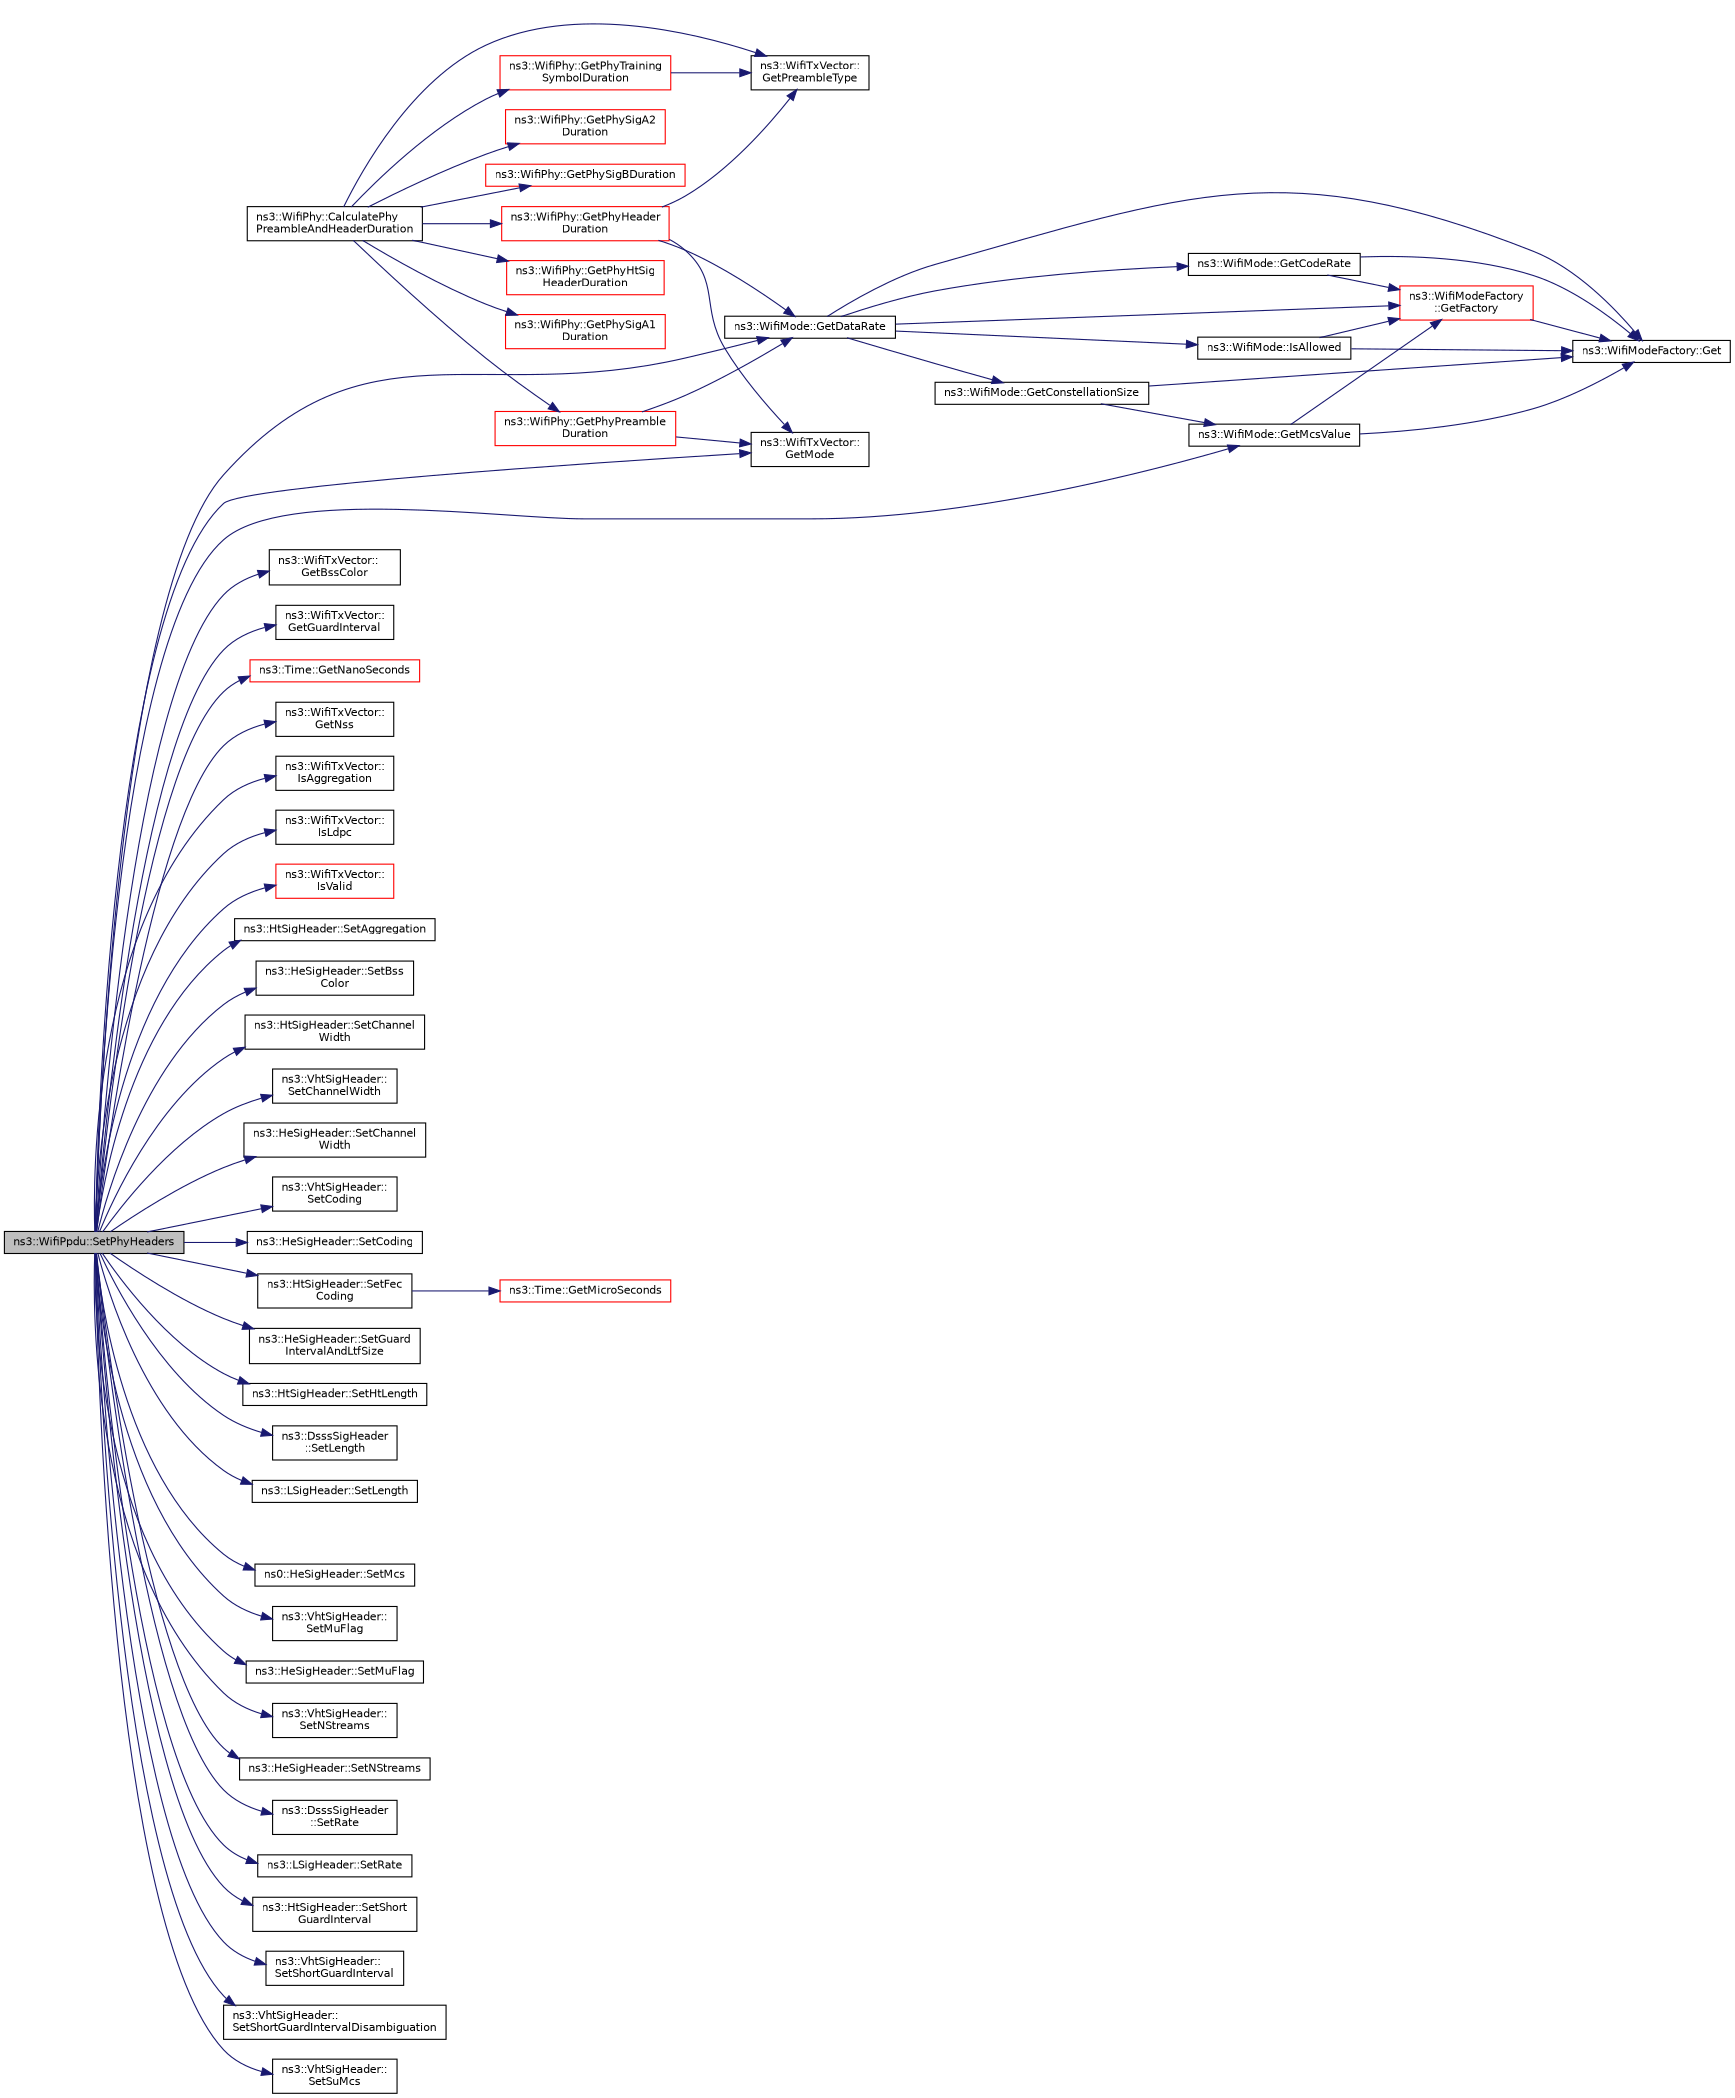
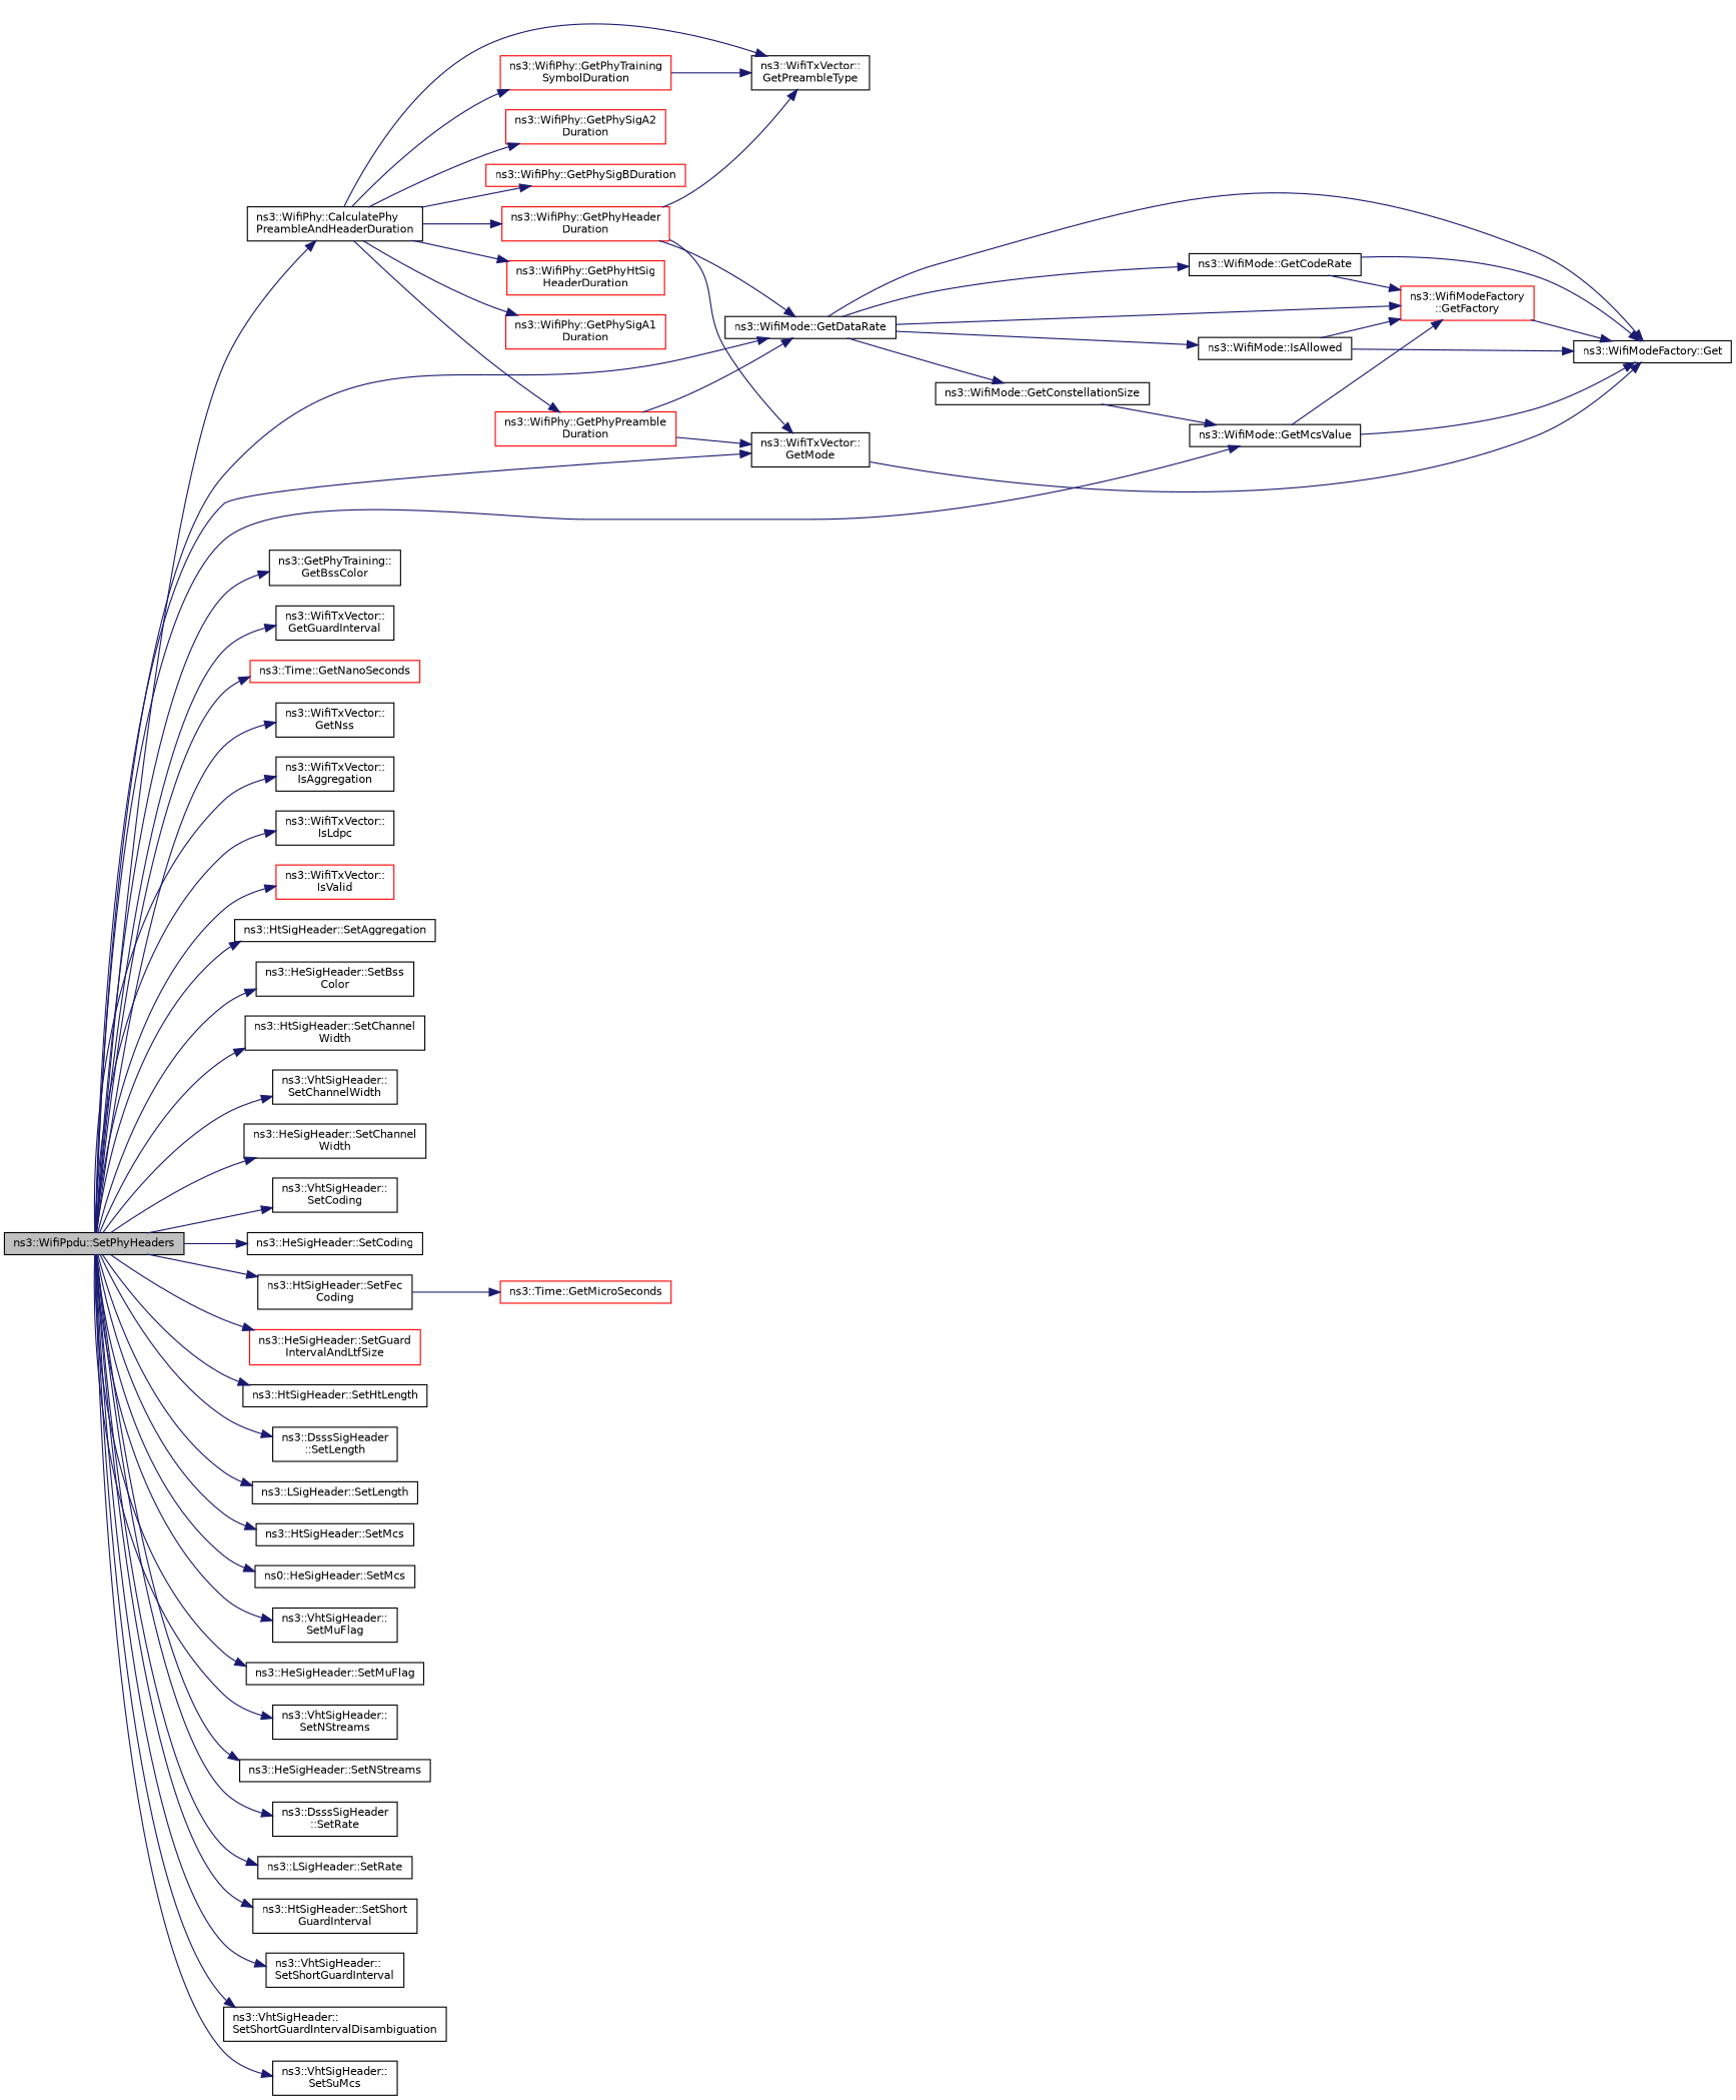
  digraph {
    rankdir=LR
    node [color=black fillcolor=white fontname=Helvetica fontsize=10 shape=record style=filled]
    edge [color=midnightblue fontname=Helvetica fontsize=10 labelfontname=Helvetica labelfontsize=10 style=solid]
    n1 [fillcolor=grey75 fontcolor=black height=0.2 label="ns3::WifiPpdu::SetPhyHeaders" width=0.4]
    n2 [height=0.2 label="ns3::WifiPhy::CalculatePhy\lPreambleAndHeaderDuration" width=0.4]
    n3 [height=0.2 label="ns3::WifiMode::GetDataRate" width=0.4]
    n4 [height=0.2 label="ns3::WifiTxVector::\lGetMode" width=0.4]
-   n5 [height=0.2 label="ns3::WifiTxVector::\lGetBssColor" width=0.4]
+   n5 [height=0.2 label="ns3::GetPhyTraining::\lGetBssColor" width=0.4]
    n6 [height=0.2 label="ns3::WifiTxVector::\lGetGuardInterval" width=0.4]
    n7 [height=0.2 label="ns3::WifiMode::GetMcsValue" width=0.4]
    n8 [color=red height=0.2 label="ns3::Time::GetNanoSeconds" width=0.4]
    n9 [height=0.2 label="ns3::WifiTxVector::\lGetNss" width=0.4]
    n10 [height=0.2 label="ns3::WifiTxVector::\lIsAggregation" width=0.4]
    n11 [height=0.2 label="ns3::WifiTxVector::\lIsLdpc" width=0.4]
    n12 [color=red height=0.2 label="ns3::WifiTxVector::\lIsValid" width=0.4]
    n13 [height=0.2 label="ns3::HtSigHeader::SetAggregation" width=0.4]
    n14 [height=0.2 label="ns3::HeSigHeader::SetBss\lColor" width=0.4]
    n15 [height=0.2 label="ns3::HtSigHeader::SetChannel\lWidth" width=0.4]
    n16 [height=0.2 label="ns3::VhtSigHeader::\lSetChannelWidth" width=0.4]
    n17 [height=0.2 label="ns3::HeSigHeader::SetChannel\lWidth" width=0.4]
    n18 [height=0.2 label="ns3::VhtSigHeader::\lSetCoding" width=0.4]
    n19 [height=0.2 label="ns3::HeSigHeader::SetCoding" width=0.4]
    n20 [height=0.2 label="ns3::HtSigHeader::SetFec\lCoding" width=0.4]
-   n21 [height=0.2 label="ns3::HeSigHeader::SetGuard\lIntervalAndLtfSize" width=0.4]
+   n21 [color=red height=0.2 label="ns3::HeSigHeader::SetGuard\lIntervalAndLtfSize" width=0.4]
    n22 [height=0.2 label="ns3::HtSigHeader::SetHtLength" width=0.4]
    n23 [height=0.2 label="ns3::DsssSigHeader\l::SetLength" width=0.4]
    n24 [height=0.2 label="ns3::LSigHeader::SetLength" width=0.4]
+   n25 [height=0.2 label="ns3::HtSigHeader::SetMcs" width=0.4]
    n26 [height=0.2 label="ns0::HeSigHeader::SetMcs" width=0.4]
    n27 [height=0.2 label="ns3::VhtSigHeader::\lSetMuFlag" width=0.4]
    n28 [height=0.2 label="ns3::HeSigHeader::SetMuFlag" width=0.4]
    n29 [height=0.2 label="ns3::VhtSigHeader::\lSetNStreams" width=0.4]
    n30 [height=0.2 label="ns3::HeSigHeader::SetNStreams" width=0.4]
    n31 [height=0.2 label="ns3::DsssSigHeader\l::SetRate" width=0.4]
    n32 [height=0.2 label="ns3::LSigHeader::SetRate" width=0.4]
    n33 [height=0.2 label="ns3::HtSigHeader::SetShort\lGuardInterval" width=0.4]
    n34 [height=0.2 label="ns3::VhtSigHeader::\lSetShortGuardInterval" width=0.4]
    n35 [height=0.2 label="ns3::VhtSigHeader::\lSetShortGuardIntervalDisambiguation" width=0.4]
    n36 [height=0.2 label="ns3::VhtSigHeader::\lSetSuMcs" width=0.4]
    n37 [color=red height=0.2 label="ns3::WifiPhy::GetPhyHeader\lDuration" width=0.4]
    n38 [height=0.2 label="ns3::WifiTxVector::\lGetPreambleType" width=0.4]
    n39 [color=red height=0.2 label="ns3::WifiPhy::GetPhyHtSig\lHeaderDuration" width=0.4]
    n40 [color=red height=0.2 label="ns3::WifiPhy::GetPhyPreamble\lDuration" width=0.4]
    n41 [color=red height=0.2 label="ns3::WifiPhy::GetPhySigA1\lDuration" width=0.4]
    n42 [color=red height=0.2 label="ns3::WifiPhy::GetPhySigA2\lDuration" width=0.4]
    n43 [color=red height=0.2 label="ns3::WifiPhy::GetPhySigBDuration" width=0.4]
    n44 [color=red height=0.2 label="ns3::WifiPhy::GetPhyTraining\lSymbolDuration" width=0.4]
    n45 [height=0.2 label="ns3::WifiModeFactory::Get" width=0.4]
    n46 [height=0.2 label="ns3::WifiMode::GetCodeRate" width=0.4]
    n47 [color=red height=0.2 label="ns3::WifiModeFactory\l::GetFactory" width=0.4]
    n48 [height=0.2 label="ns3::WifiMode::GetConstellationSize" width=0.4]
    n49 [height=0.2 label="ns3::WifiMode::IsAllowed" width=0.4]
    n50 [color=red height=0.2 label="ns3::Time::GetMicroSeconds" width=0.4]
+   n1 -> n2
    n1 -> n3
    n1 -> n4
    n1 -> n5
    n1 -> n6
    n1 -> n7
    n1 -> n8
    n1 -> n9
    n1 -> n10
    n1 -> n11
    n1 -> n12
    n1 -> n13
    n1 -> n14
    n1 -> n15
    n1 -> n16
    n1 -> n17
    n1 -> n18
    n1 -> n19
    n1 -> n20
    n1 -> n21
    n1 -> n22
    n1 -> n23
    n1 -> n24
+   n1 -> n25
    n1 -> n26
    n1 -> n27
    n1 -> n28
    n1 -> n29
    n1 -> n30
    n1 -> n31
    n1 -> n32
    n1 -> n33
    n1 -> n34
    n1 -> n35
    n1 -> n36
    n2 -> n37
    n2 -> n38
    n2 -> n39
    n2 -> n40
    n2 -> n41
    n2 -> n42
    n2 -> n43
    n2 -> n44
    n3 -> n45
    n3 -> n46
    n3 -> n47
    n3 -> n48
    n3 -> n49
    n7 -> n45
    n7 -> n47
    n20 -> n50
    n37 -> n3
    n37 -> n4
    n37 -> n38
    n40 -> n3
    n40 -> n4
    n44 -> n38
    n46 -> n45
    n46 -> n47
    n47 -> n45
    n48 -> n7
-   n48 -> n45
+   n4 -> n45
    n49 -> n45
    n49 -> n47
  }
